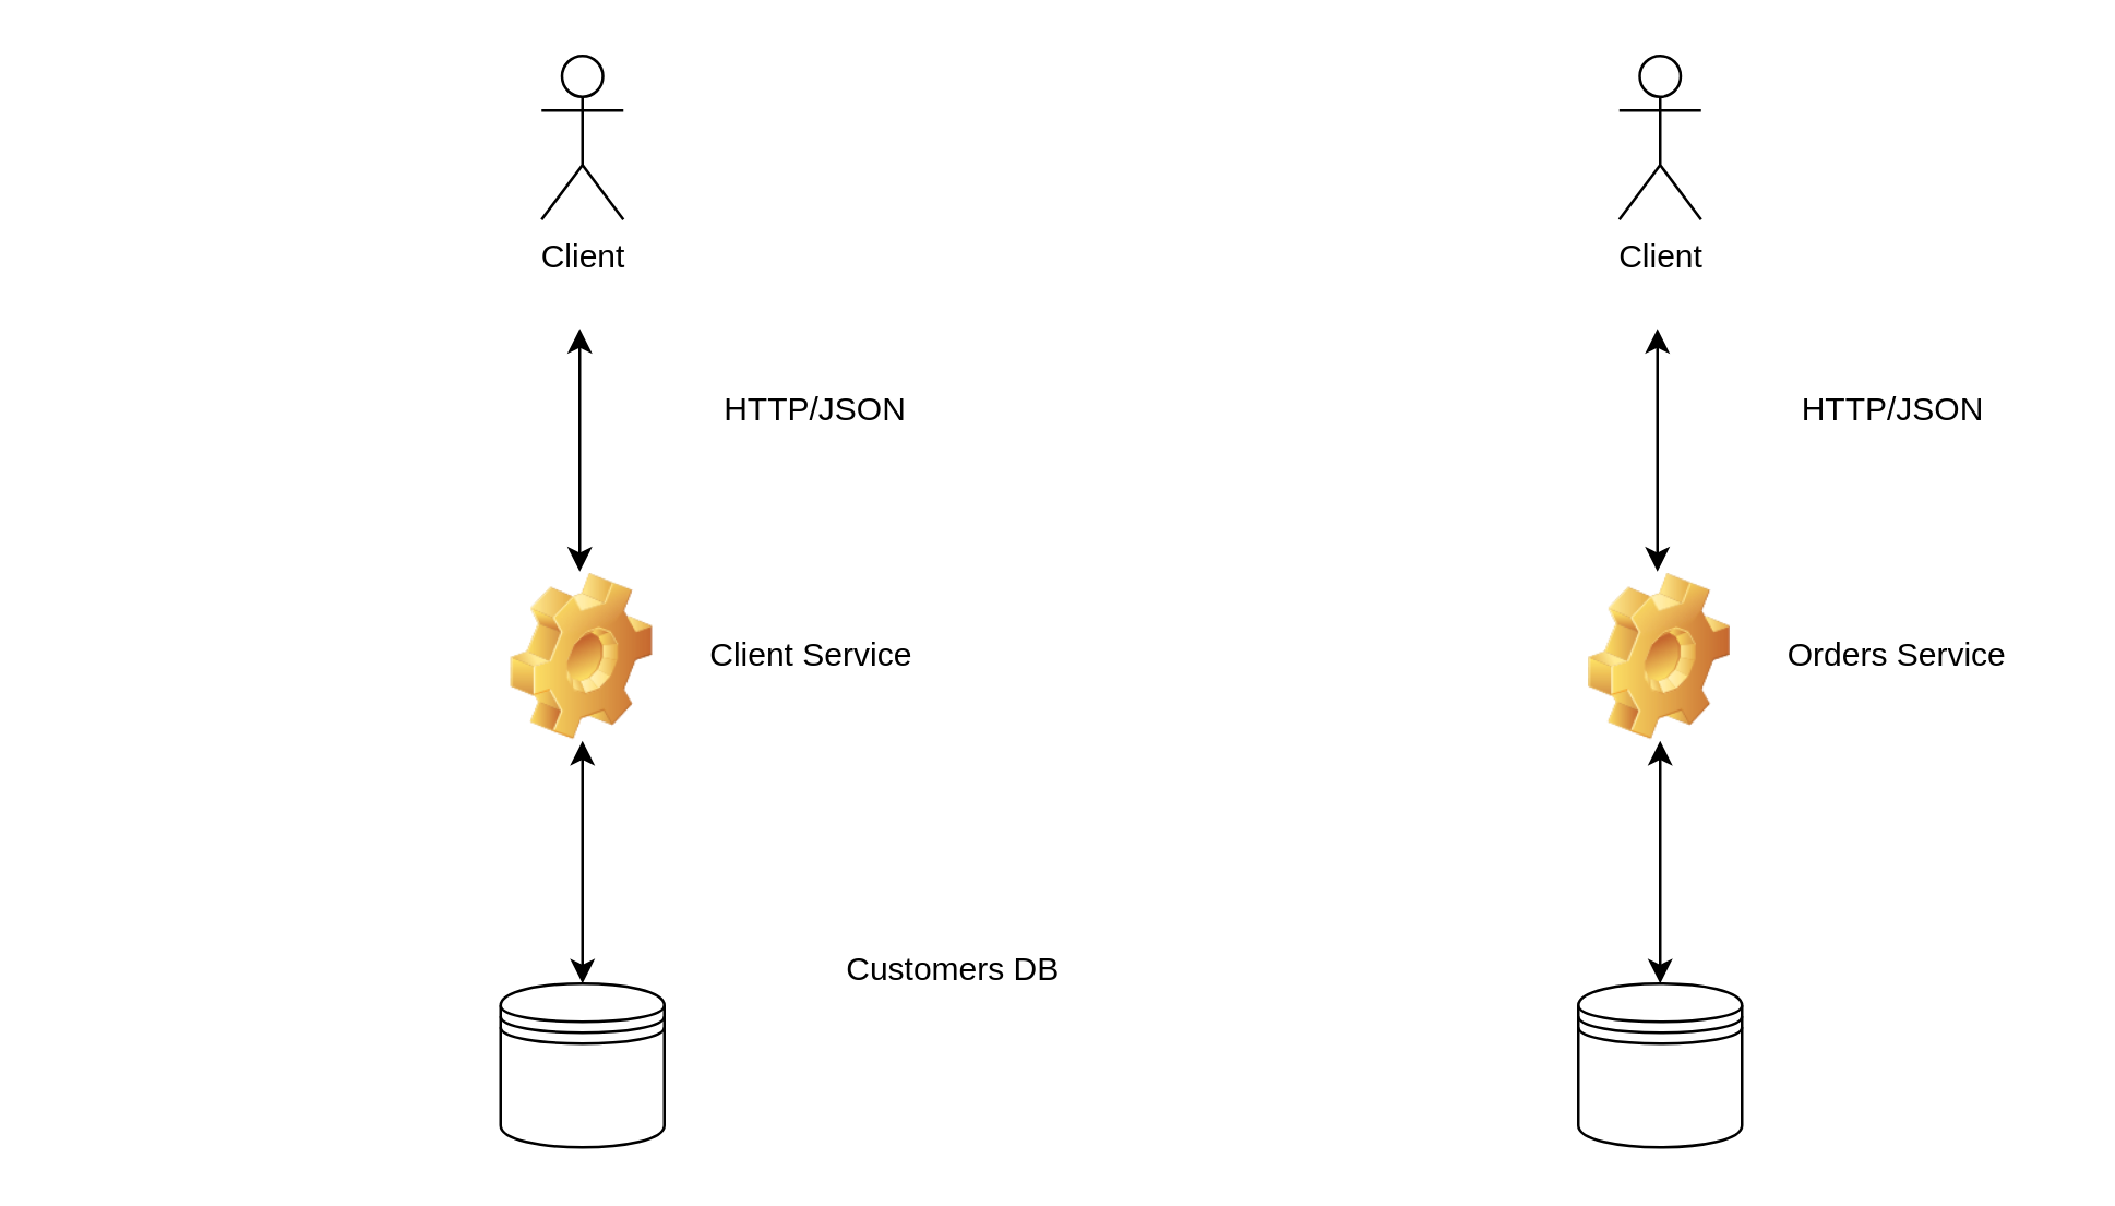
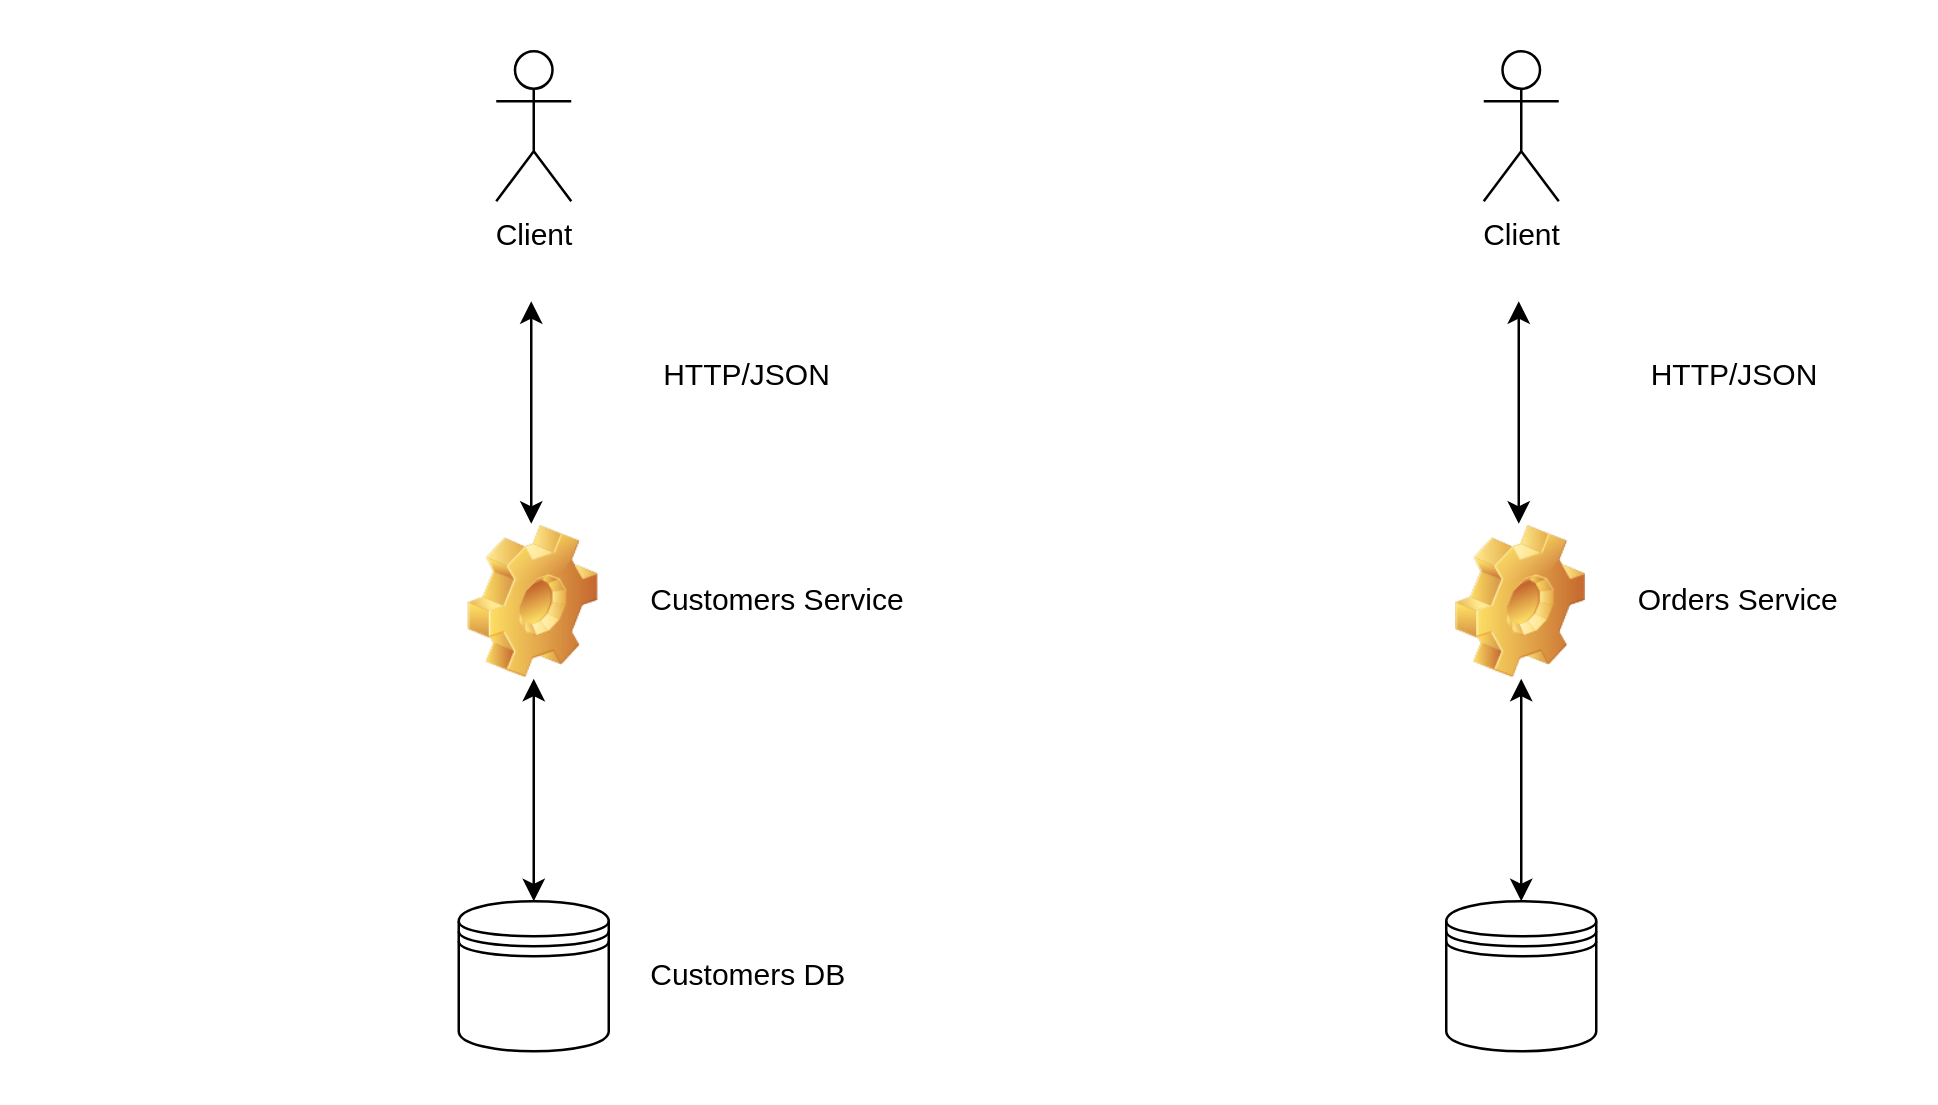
  <mxCell id="0" />
  <mxCell id="1" parent="0" />
  <mxCell id="2" value="" style="shape=datastore;whiteSpace=wrap;html=1;" parent="1" vertex="1"><mxGeometry x="182.9" y="360" width="60" height="60" as="geometry" /></mxCell>
  <mxCell id="3" value="" style="shape=image;html=1;verticalLabelPosition=bottom;verticalAlign=top;imageAspect=1;aspect=fixed;image=img/clipart/Gear_128x128.png" parent="1" vertex="1"><mxGeometry x="186.9" y="210" width="52" height="61" as="geometry" /></mxCell>
  <mxCell id="4" value="" style="endArrow=classic;startArrow=classic;html=1;exitX=0.5;exitY=0;exitDx=0;exitDy=0;" parent="1" source="2" target="3" edge="1"><mxGeometry width="50" height="50" relative="1" as="geometry"><mxPoint x="407.9" y="390" as="sourcePoint" /><mxPoint x="457.9" y="340" as="targetPoint" /></mxGeometry></mxCell>
  <mxCell id="5" value="Client" style="shape=umlActor;verticalLabelPosition=bottom;verticalAlign=top;html=1;outlineConnect=0;" parent="1" vertex="1"><mxGeometry x="197.9" y="20" width="30" height="60" as="geometry" /></mxCell>
  <mxCell id="6" value="" style="endArrow=classic;startArrow=classic;html=1;exitX=0.5;exitY=0;exitDx=0;exitDy=0;" parent="1" edge="1"><mxGeometry width="50" height="50" relative="1" as="geometry"><mxPoint x="211.9" y="209" as="sourcePoint" /><mxPoint x="211.9" y="120" as="targetPoint" /></mxGeometry></mxCell>
- <mxCell id="7" value="Client Service" style="text;html=1;resizable=0;autosize=1;align=left;verticalAlign=middle;points=[];fillColor=none;strokeColor=none;rounded=0;" parent="1" vertex="1"><mxGeometry x="257.9" y="230" width="120" height="20" as="geometry" /></mxCell>
- <mxCell id="8" value="Customers DB" style="text;html=1;resizable=0;autosize=1;align=left;verticalAlign=middle;points=[];fillColor=none;strokeColor=none;rounded=0;" parent="1" vertex="1"><mxGeometry x="307.9" y="345" width="90" height="20" as="geometry" /></mxCell>
+ <mxCell id="7" value="Customers Service" style="text;html=1;resizable=0;autosize=1;align=left;verticalAlign=middle;points=[];fillColor=none;strokeColor=none;rounded=0;" parent="1" vertex="1"><mxGeometry x="257.9" y="230" width="120" height="20" as="geometry" /></mxCell>
+ <mxCell id="8" value="Customers DB" style="text;html=1;resizable=0;autosize=1;align=left;verticalAlign=middle;points=[];fillColor=none;strokeColor=none;rounded=0;" parent="1" vertex="1"><mxGeometry x="257.9" y="380" width="90" height="20" as="geometry" /></mxCell>
  <mxCell id="9" value="" style="shape=image;imageAspect=0;aspect=fixed;verticalLabelPosition=bottom;verticalAlign=top;image=https://webassets.mongodb.com/_com_assets/cms/mongodb_logo1-76twgcu2dm.png;" parent="1" vertex="1"><mxGeometry x="29.9" y="370" width="147.52" height="40" as="geometry" /></mxCell>
  <mxCell id="10" value="" style="shape=image;imageAspect=0;aspect=fixed;verticalLabelPosition=bottom;verticalAlign=top;image=https://miro.medium.com/fit/c/1838/551/0*R60lnmJl4hanOBaJ.png;" parent="1" vertex="1"><mxGeometry x="20" y="221" width="163.33" height="49" as="geometry" /></mxCell>
  <mxCell id="11" value="HTTP/JSON" style="text;html=1;resizable=0;autosize=1;align=center;verticalAlign=middle;points=[];fillColor=none;strokeColor=none;rounded=0;" parent="1" vertex="1"><mxGeometry x="257.9" y="140" width="80" height="20" as="geometry" /></mxCell>
  <mxCell id="12" value="" style="shape=datastore;whiteSpace=wrap;html=1;" vertex="1" parent="1"><mxGeometry x="577.9" y="360" width="60" height="60" as="geometry" /></mxCell>
  <mxCell id="13" value="" style="shape=image;html=1;verticalLabelPosition=bottom;verticalAlign=top;imageAspect=1;aspect=fixed;image=img/clipart/Gear_128x128.png" vertex="1" parent="1"><mxGeometry x="581.9" y="210" width="52" height="61" as="geometry" /></mxCell>
  <mxCell id="14" value="" style="endArrow=classic;startArrow=classic;html=1;exitX=0.5;exitY=0;exitDx=0;exitDy=0;" edge="1" parent="1" source="12" target="13"><mxGeometry width="50" height="50" relative="1" as="geometry"><mxPoint x="802.9" y="390" as="sourcePoint" /><mxPoint x="852.9" y="340" as="targetPoint" /></mxGeometry></mxCell>
  <mxCell id="15" value="Client" style="shape=umlActor;verticalLabelPosition=bottom;verticalAlign=top;html=1;outlineConnect=0;" vertex="1" parent="1"><mxGeometry x="592.9" y="20" width="30" height="60" as="geometry" /></mxCell>
  <mxCell id="16" value="" style="endArrow=classic;startArrow=classic;html=1;exitX=0.5;exitY=0;exitDx=0;exitDy=0;" edge="1" parent="1"><mxGeometry width="50" height="50" relative="1" as="geometry"><mxPoint x="606.9" y="209" as="sourcePoint" /><mxPoint x="606.9" y="120" as="targetPoint" /></mxGeometry></mxCell>
  <mxCell id="17" value="Orders Service" style="text;html=1;resizable=0;autosize=1;align=left;verticalAlign=middle;points=[];fillColor=none;strokeColor=none;rounded=0;" vertex="1" parent="1"><mxGeometry x="652.9" y="230" width="100" height="20" as="geometry" /></mxCell>
  <mxCell id="18" value="" style="shape=image;imageAspect=0;aspect=fixed;verticalLabelPosition=bottom;verticalAlign=top;image=https://miro.medium.com/fit/c/1838/551/0*R60lnmJl4hanOBaJ.png;" vertex="1" parent="1"><mxGeometry x="415" y="221" width="163.33" height="49" as="geometry" /></mxCell>
  <mxCell id="19" value="HTTP/JSON" style="text;html=1;resizable=0;autosize=1;align=center;verticalAlign=middle;points=[];fillColor=none;strokeColor=none;rounded=0;" vertex="1" parent="1"><mxGeometry x="652.9" y="140" width="80" height="20" as="geometry" /></mxCell>
  <mxCell id="20" value="" style="shape=image;imageAspect=0;aspect=fixed;verticalLabelPosition=bottom;verticalAlign=top;image=https://logos-download.com/wp-content/uploads/2016/10/PostgreSQL_logo_Postgre_SQL.png;" vertex="1" parent="1"><mxGeometry x="410" y="377.5" width="162.5" height="25" as="geometry" /></mxCell>
